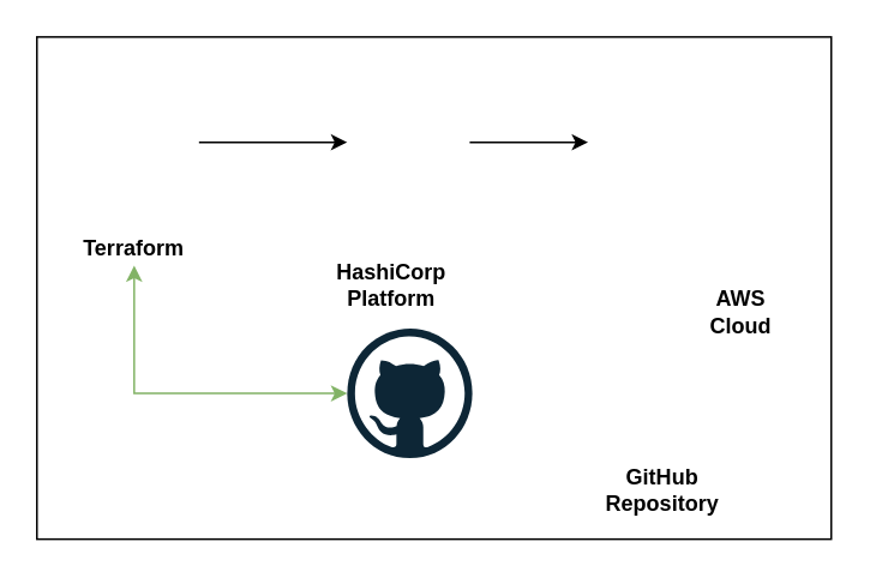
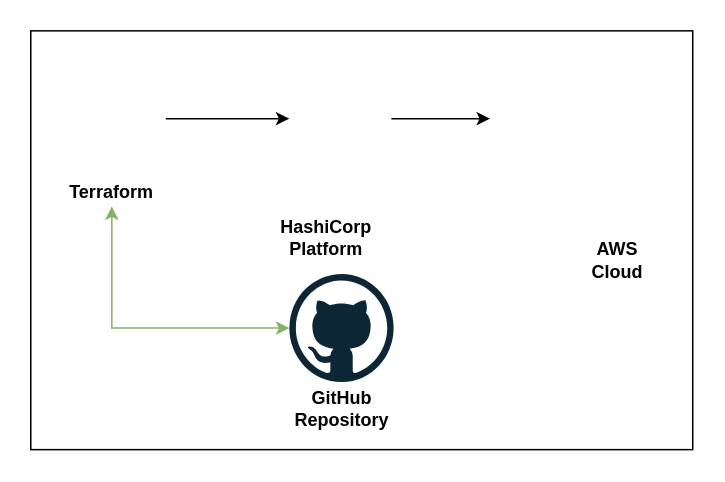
  <mxCell id="0" />
  <mxCell id="1" parent="0" />
  <mxCell id="2" value="" style="rounded=0;whiteSpace=wrap;html=1;fillColor=none;" parent="1" vertex="1"><mxGeometry x="20" y="20" width="441" height="279" as="geometry" /></mxCell>
  <mxCell id="3" style="edgeStyle=orthogonalEdgeStyle;rounded=0;orthogonalLoop=1;jettySize=auto;html=1;entryX=0.5;entryY=1;entryDx=0;entryDy=0;startArrow=classic;startFill=1;fillColor=#d5e8d4;strokeColor=#82b366;" parent="1" source="4" target="10" edge="1"><mxGeometry relative="1" as="geometry" /></mxCell>
  <mxCell id="4" value="" style="dashed=0;outlineConnect=0;html=1;align=center;labelPosition=center;verticalLabelPosition=bottom;verticalAlign=top;shape=mxgraph.weblogos.github;aspect=fixed;" parent="1" vertex="1"><mxGeometry x="192.29" y="182" width="69.43" height="72" as="geometry" /></mxCell>
  <mxCell id="5" style="edgeStyle=orthogonalEdgeStyle;rounded=0;orthogonalLoop=1;jettySize=auto;html=1;" parent="1" source="6" target="9" edge="1"><mxGeometry relative="1" as="geometry" /></mxCell>
  <mxCell id="6" value="" style="shape=image;verticalLabelPosition=bottom;labelBackgroundColor=default;verticalAlign=top;aspect=fixed;imageAspect=0;image=https://static-00.iconduck.com/assets.00/file-type-terraform-icon-455x512-csyun60o.png;" parent="1" vertex="1"><mxGeometry x="38" y="38" width="71.98" height="81" as="geometry" /></mxCell>
  <mxCell id="7" value="" style="shape=image;verticalLabelPosition=bottom;labelBackgroundColor=default;verticalAlign=top;aspect=fixed;imageAspect=0;image=https://upload.wikimedia.org/wikipedia/commons/thumb/9/93/Amazon_Web_Services_Logo.svg/640px-Amazon_Web_Services_Logo.svg.png;" parent="1" vertex="1"><mxGeometry x="326" y="42.5" width="120" height="72" as="geometry" /></mxCell>
  <mxCell id="8" style="edgeStyle=orthogonalEdgeStyle;rounded=0;orthogonalLoop=1;jettySize=auto;html=1;" parent="1" source="9" target="7" edge="1"><mxGeometry relative="1" as="geometry" /></mxCell>
  <mxCell id="9" value="" style="shape=image;verticalLabelPosition=bottom;labelBackgroundColor=default;verticalAlign=top;aspect=fixed;imageAspect=0;image=https://seekvectors.com/files/download/HashiCorp-logo.png;" parent="1" vertex="1"><mxGeometry x="192.29" y="42.5" width="67.97" height="72" as="geometry" /></mxCell>
- <mxCell id="10" value="&lt;b&gt;Terraform&lt;/b&gt;" style="text;html=1;align=center;verticalAlign=middle;whiteSpace=wrap;rounded=0;" parent="1" vertex="1"><mxGeometry x="38" y="129" width="72" height="18" as="geometry" /></mxCell>
+ <mxCell id="10" value="&lt;b&gt;Terraform&lt;/b&gt;" style="text;html=1;align=center;verticalAlign=middle;whiteSpace=wrap;rounded=0;" parent="1" vertex="1"><mxGeometry x="38" y="119" width="72" height="18" as="geometry" /></mxCell>
  <mxCell id="11" value="&lt;b&gt;HashiCorp Platform&lt;/b&gt;" style="text;html=1;align=center;verticalAlign=middle;whiteSpace=wrap;rounded=0;" parent="1" vertex="1"><mxGeometry x="181" y="144" width="72" height="27" as="geometry" /></mxCell>
  <mxCell id="12" value="&lt;b&gt;AWS&lt;br&gt;Cloud&lt;/b&gt;" style="text;html=1;align=center;verticalAlign=middle;whiteSpace=wrap;rounded=0;" parent="1" vertex="1"><mxGeometry x="375" y="159" width="72" height="27" as="geometry" /></mxCell>
- <mxCell id="13" value="&lt;b&gt;GitHub Repository&lt;/b&gt;" style="text;html=1;align=center;verticalAlign=middle;whiteSpace=wrap;rounded=0;" parent="1" vertex="1"><mxGeometry x="326.5" y="254" width="81" height="36" as="geometry" /></mxCell>
+ <mxCell id="13" value="&lt;b&gt;GitHub Repository&lt;/b&gt;" style="text;html=1;align=center;verticalAlign=middle;whiteSpace=wrap;rounded=0;" parent="1" vertex="1"><mxGeometry x="186.5" y="254" width="81" height="36" as="geometry" /></mxCell>
